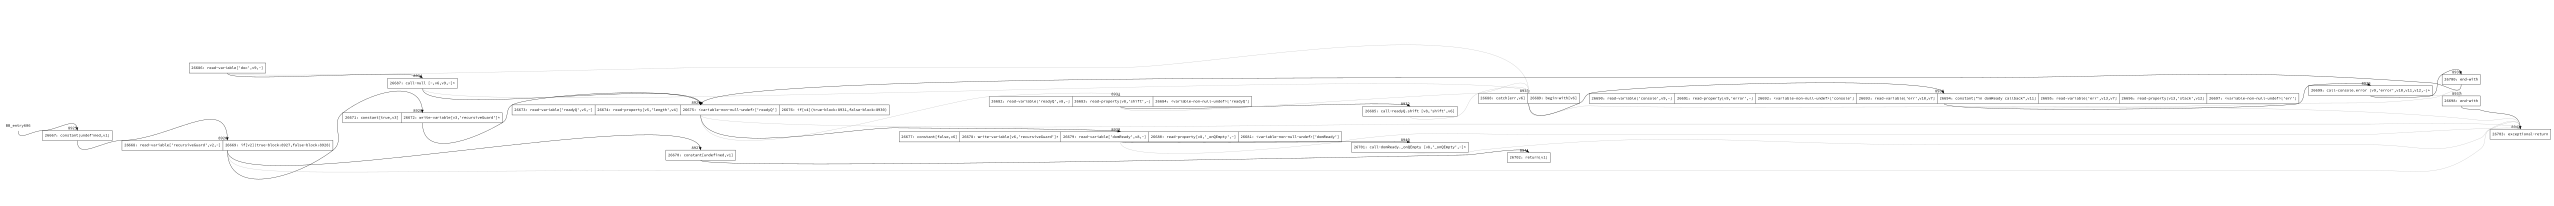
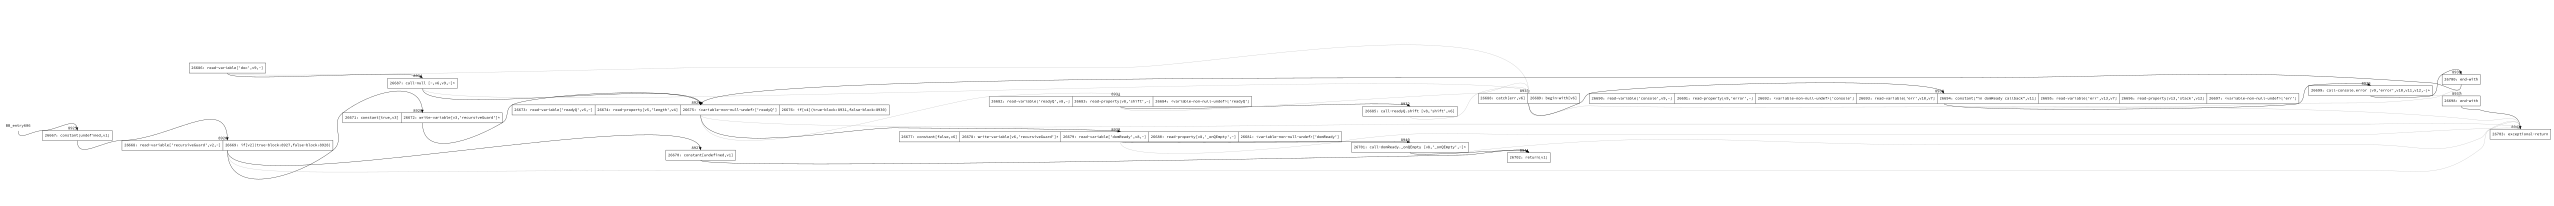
  digraph {
    fontname="Source Code Pro"
    rankdir=LR
    node [fontname="Source Code Pro" shape=record]
    edge [fontname="Source Code Pro" headport=n tailport=s]
    BB_entry606 [shape=none]
    n2 [label="{26667: constant[undefined,v1]}"]
    n3 [label="{26668: read-variable['recursiveGuard',v2,-]|26669: if[v2](true-block:8927,false-block:8928)}"]
    n4 [label="{26670: constant[undefined,v1]}"]
    n5 [label="{26671: constant[true,v3]|26672: write-variable[v3,'recursiveGuard']*}"]
    n6 [label="{26703: exceptional-return}"]
    n7 [label="{26702: return[v1]}"]
    n8 [label="{26673: read-variable['readyQ',v5,-]|26674: read-property[v5,'length',v4]|26675: \<variable-non-null-undef\>['readyQ']|26676: if[v4](true-block:8931,false-block:8930)}"]
    n9 [label="{26682: read-variable['readyQ',v8,-]|26683: read-property[v8,'shift',-]|26684: \<variable-non-null-undef\>['readyQ']}"]
    n10 [label="{26677: constant[false,v6]|26678: write-variable[v6,'recursiveGuard']*|26679: read-variable['domReady',v8,-]|26680: read-property[v8,'_onQEmpty',-]|26681: \<variable-non-null-undef\>['domReady']}"]
    n11 [label="{26685: call-readyQ.shift [v8,'shift',v6]}"]
    n12 [label="{26688: catch[err,v6]|26689: begin-with[v6]}"]
    n13 [label="{26701: call-domReady._onQEmpty [v8,'_onQEmpty',-]*}"]
    n14 [label="{26690: read-variable['console',v9,-]|26691: read-property[v9,'error',-]|26692: \<variable-non-null-undef\>['console']|26693: read-variable['err',v10,v7]|26694: constant[\"in domReady callback\",v11]|26695: read-variable['err',v13,v7]|26696: read-property[v13,'stack',v12]|26697: \<variable-non-null-undef\>['err']}"]
    n15 [label="{26686: read-variable['doc',v9,-]}"]
    n16 [label="{26687: call-null [-,v6,v9,-]*}"]
    n17 [label="{26699: call-console.error [v9,'error',v10,v11,v12,-]*}"]
    n18 [label="{26698: end-with}"]
    n19 [label="{26700: end-with}"]
    BB_entry606 -> n2 [headlabel="    8925"]
    n2 -> n3 [headlabel="      8926"]
    n3 -> n4 [headlabel="      8927"]
    n3 -> n5 [headlabel="      8928"]
    n3 -> n6 [color=gray headlabel="      8942"]
    n4 -> n7 [headlabel="      8941"]
    n5 -> n8 [headlabel="      8929"]
    n8 -> n6 [color=gray]
    n8 -> n9 [color=gray headlabel="      8931"]
    n8 -> n10 [headlabel="      8930"]
    n9 -> n11 [headlabel="      8932"]
    n9 -> n12 [color=gray headlabel="      8935"]
    n10 -> n6 [color=gray]
    n10 -> n13 [headlabel="      8940"]
    n11 -> n12 [color=gray]
    n12 -> n6 [color=gray]
    n12 -> n14 [headlabel="      8936"]
    n13 -> n6 [color=gray]
+   n13 -> n7
    n14 -> n17 [headlabel="      8938"]
    n14 -> n18 [color=gray headlabel="      8937"]
    n15 -> n12 [color=gray]
    n15 -> n16 [headlabel="      8934"]
    n16 -> n8
    n16 -> n12 [color=gray]
    n17 -> n18 [color=gray]
    n17 -> n19 [headlabel="      8939"]
    n18 -> n6
    n19 -> n8
  }
